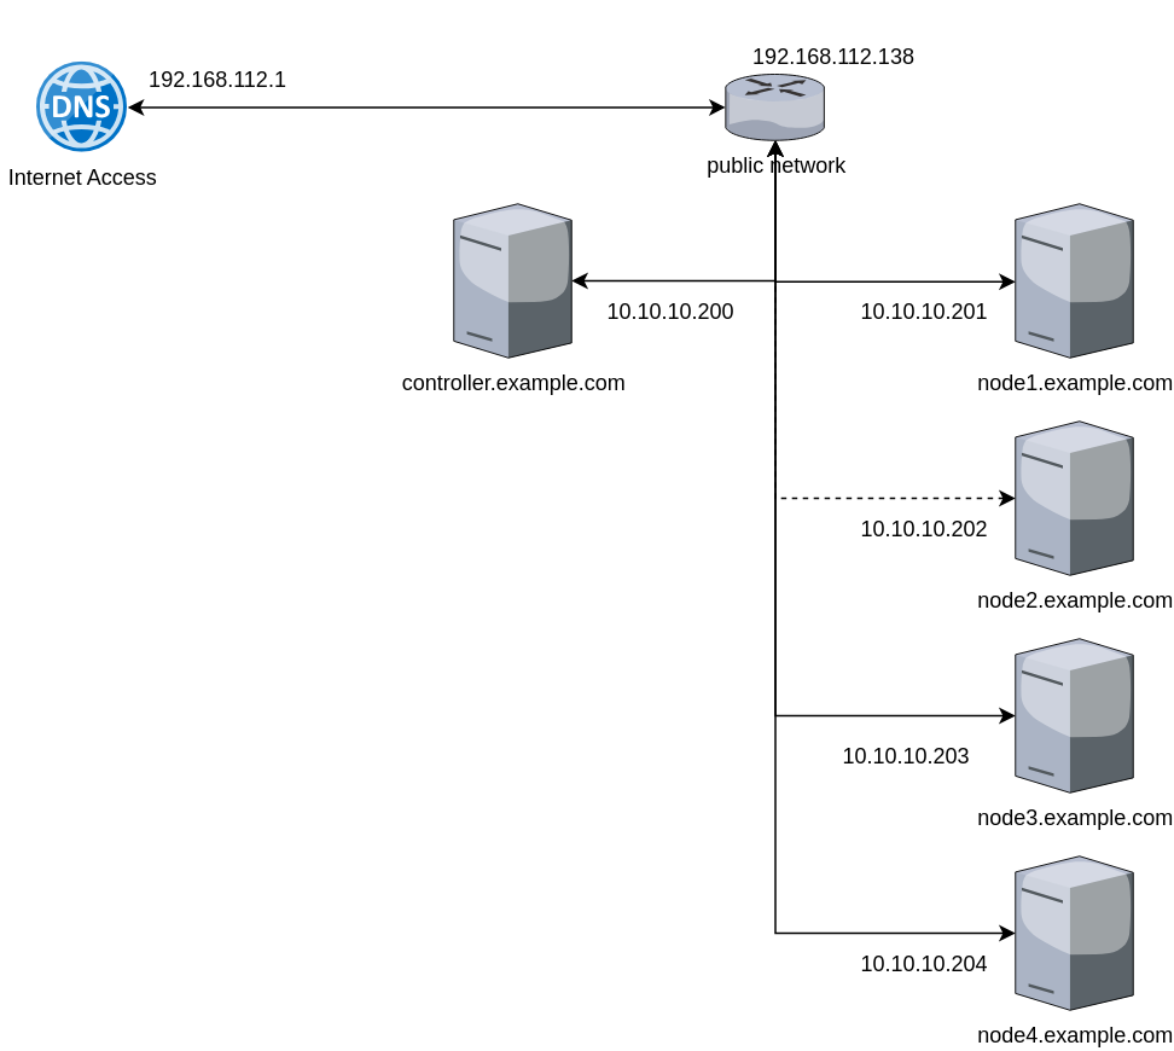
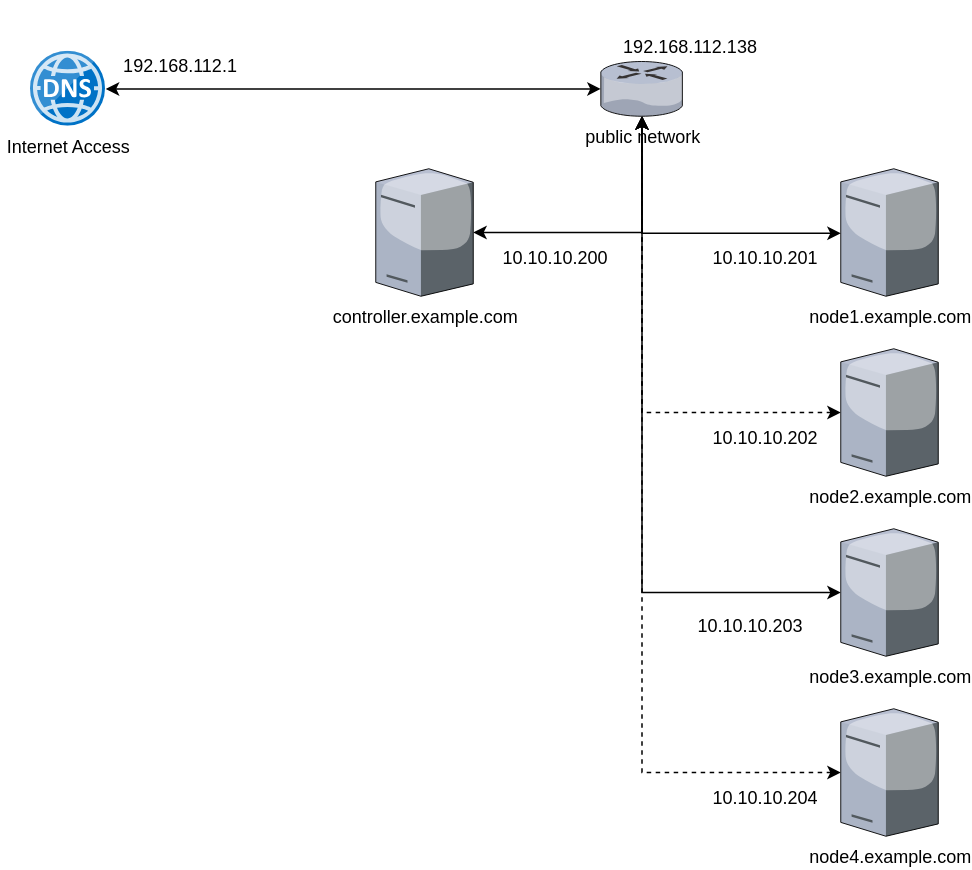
  <mxCell id="0" />
  <mxCell id="1" parent="0" />
  <mxCell id="2" style="edgeStyle=orthogonalEdgeStyle;rounded=0;orthogonalLoop=1;jettySize=auto;html=1;startArrow=classic;startFill=1;" edge="1" parent="1" source="3" target="14"><mxGeometry relative="1" as="geometry" /></mxCell>
  <mxCell id="3" value="controller.example.com" style="verticalLabelPosition=bottom;aspect=fixed;html=1;verticalAlign=top;strokeColor=none;align=center;outlineConnect=0;shape=mxgraph.citrix.tower_server;" vertex="1" parent="1"><mxGeometry x="250" y="112" width="65" height="85" as="geometry" /></mxCell>
  <mxCell id="4" style="edgeStyle=orthogonalEdgeStyle;rounded=0;orthogonalLoop=1;jettySize=auto;html=1;startArrow=classic;startFill=1;" edge="1" parent="1" source="5" target="14"><mxGeometry relative="1" as="geometry" /></mxCell>
  <mxCell id="5" value="Internet Access" style="aspect=fixed;html=1;points=[];align=center;image;fontSize=12;image=img/lib/mscae/DNS.svg;" vertex="1" parent="1"><mxGeometry x="20" y="33.75" width="50" height="50" as="geometry" /></mxCell>
  <mxCell id="6" value="node1.example.com" style="verticalLabelPosition=bottom;aspect=fixed;html=1;verticalAlign=top;strokeColor=none;align=center;outlineConnect=0;shape=mxgraph.citrix.license_server;" vertex="1" parent="1"><mxGeometry x="560" y="112" width="65" height="85" as="geometry" /></mxCell>
- <mxCell id="7" style="edgeStyle=orthogonalEdgeStyle;rounded=0;orthogonalLoop=1;jettySize=auto;html=1;startArrow=classic;startFill=1;" edge="1" parent="1" source="8" target="14"><mxGeometry relative="1" as="geometry" /></mxCell>
+ <mxCell id="7" style="edgeStyle=orthogonalEdgeStyle;rounded=0;orthogonalLoop=1;jettySize=auto;html=1;startArrow=classic;startFill=1;dashed=1;" edge="1" parent="1" source="8" target="14"><mxGeometry relative="1" as="geometry" /></mxCell>
  <mxCell id="8" value="node4.example.com" style="verticalLabelPosition=bottom;aspect=fixed;html=1;verticalAlign=top;strokeColor=none;align=center;outlineConnect=0;shape=mxgraph.citrix.license_server;" vertex="1" parent="1"><mxGeometry x="560" y="472" width="65" height="85" as="geometry" /></mxCell>
  <mxCell id="9" style="edgeStyle=orthogonalEdgeStyle;rounded=0;orthogonalLoop=1;jettySize=auto;html=1;startArrow=classic;startFill=1;" edge="1" parent="1" source="10" target="14"><mxGeometry relative="1" as="geometry" /></mxCell>
  <mxCell id="10" value="node3.example.com" style="verticalLabelPosition=bottom;aspect=fixed;html=1;verticalAlign=top;strokeColor=none;align=center;outlineConnect=0;shape=mxgraph.citrix.license_server;" vertex="1" parent="1"><mxGeometry x="560" y="352" width="65" height="85" as="geometry" /></mxCell>
  <mxCell id="11" style="edgeStyle=orthogonalEdgeStyle;rounded=0;orthogonalLoop=1;jettySize=auto;html=1;startArrow=classic;startFill=1;dashed=1;" edge="1" parent="1" source="12" target="14"><mxGeometry relative="1" as="geometry" /></mxCell>
  <mxCell id="12" value="node2.example.com" style="verticalLabelPosition=bottom;aspect=fixed;html=1;verticalAlign=top;strokeColor=none;align=center;outlineConnect=0;shape=mxgraph.citrix.license_server;" vertex="1" parent="1"><mxGeometry x="560" y="232" width="65" height="85" as="geometry" /></mxCell>
  <mxCell id="13" style="edgeStyle=orthogonalEdgeStyle;rounded=0;orthogonalLoop=1;jettySize=auto;html=1;startArrow=classic;startFill=1;" edge="1" parent="1" source="14" target="6"><mxGeometry relative="1" as="geometry"><Array as="points"><mxPoint x="428" y="155" /></Array></mxGeometry></mxCell>
  <mxCell id="14" value="public network" style="verticalLabelPosition=bottom;aspect=fixed;html=1;verticalAlign=top;strokeColor=none;align=center;outlineConnect=0;shape=mxgraph.citrix.router;" vertex="1" parent="1"><mxGeometry x="400" y="40.5" width="55" height="36.5" as="geometry" /></mxCell>
  <mxCell id="15" value="10.10.10.201" style="text;html=1;strokeColor=none;fillColor=none;align=center;verticalAlign=middle;whiteSpace=wrap;rounded=0;" vertex="1" parent="1"><mxGeometry x="490" y="162" width="40" height="20" as="geometry" /></mxCell>
  <mxCell id="16" value="10.10.10.202" style="text;html=1;strokeColor=none;fillColor=none;align=center;verticalAlign=middle;whiteSpace=wrap;rounded=0;" vertex="1" parent="1"><mxGeometry x="490" y="282" width="40" height="20" as="geometry" /></mxCell>
  <mxCell id="17" value="10.10.10.203" style="text;html=1;strokeColor=none;fillColor=none;align=center;verticalAlign=middle;whiteSpace=wrap;rounded=0;" vertex="1" parent="1"><mxGeometry x="480" y="407" width="40" height="20" as="geometry" /></mxCell>
  <mxCell id="18" value="10.10.10.204" style="text;html=1;strokeColor=none;fillColor=none;align=center;verticalAlign=middle;whiteSpace=wrap;rounded=0;" vertex="1" parent="1"><mxGeometry x="490" y="522" width="40" height="20" as="geometry" /></mxCell>
  <mxCell id="19" value="10.10.10.200" style="text;html=1;strokeColor=none;fillColor=none;align=center;verticalAlign=middle;whiteSpace=wrap;rounded=0;" vertex="1" parent="1"><mxGeometry x="350" y="162" width="40" height="20" as="geometry" /></mxCell>
  <mxCell id="20" value="192.168.112.1" style="text;html=1;strokeColor=none;fillColor=none;align=center;verticalAlign=middle;whiteSpace=wrap;rounded=0;" vertex="1" parent="1"><mxGeometry x="100" y="33.75" width="40" height="20" as="geometry" /></mxCell>
  <mxCell id="21" value="192.168.112.138" style="text;html=1;strokeColor=none;fillColor=none;align=center;verticalAlign=middle;whiteSpace=wrap;rounded=0;" vertex="1" parent="1"><mxGeometry x="440" y="20.5" width="40" height="20" as="geometry" /></mxCell>
